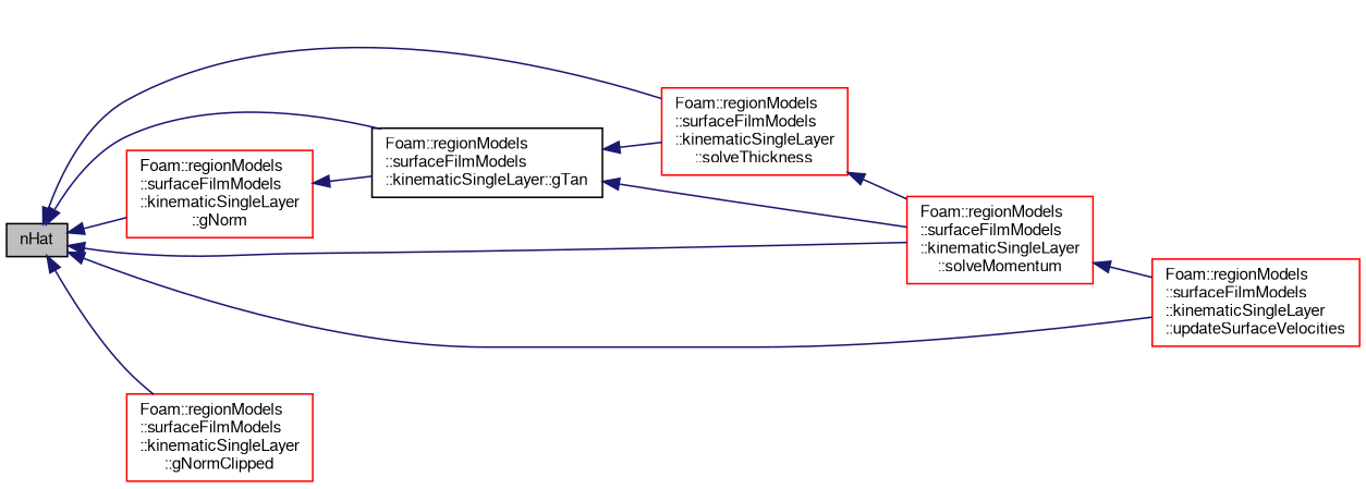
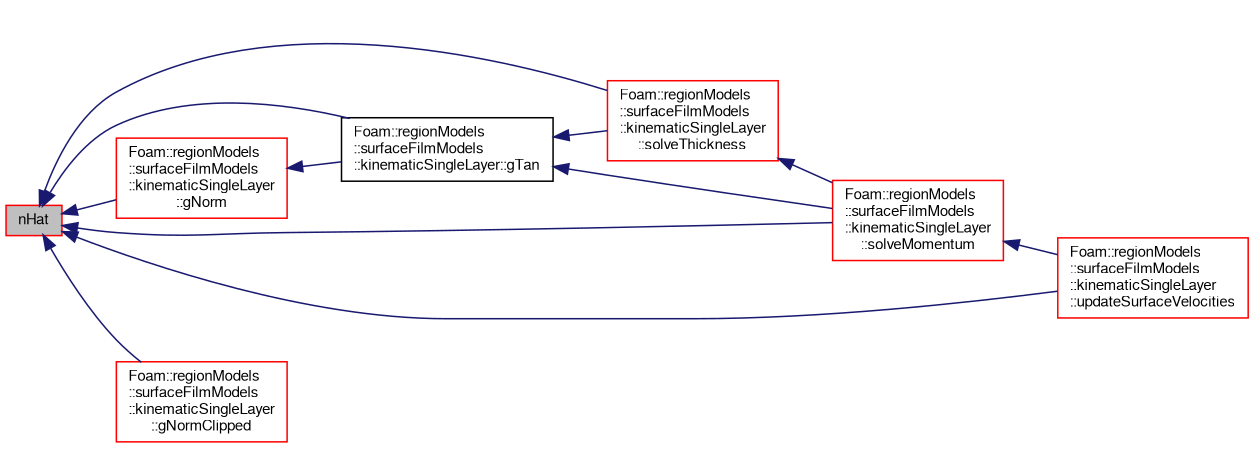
  digraph {
    rankdir=LR
    node [color=red fontname=FreeSans fontsize=10 shape=record]
    edge [color=midnightblue dir=back fontname=FreeSans fontsize=10 labelfontname=FreeSans labelfontsize=10 style=solid]
-   n1 [color=black fillcolor=grey75 fontcolor=black height=0.2 label=nHat style=filled width=0.4]
+   n1 [fillcolor=grey75 fontcolor=black height=0.2 label=nHat style=filled width=0.4]
    n2 [height=0.2 label="Foam::regionModels\l::surfaceFilmModels\l::kinematicSingleLayer\l::gNorm" width=0.4]
    n3 [color=black height=0.2 label="Foam::regionModels\l::surfaceFilmModels\l::kinematicSingleLayer::gTan" width=0.4]
    n4 [height=0.2 label="Foam::regionModels\l::surfaceFilmModels\l::kinematicSingleLayer\l::solveMomentum" width=0.4]
    n5 [height=0.2 label="Foam::regionModels\l::surfaceFilmModels\l::kinematicSingleLayer\l::updateSurfaceVelocities" width=0.4]
    n6 [height=0.2 label="Foam::regionModels\l::surfaceFilmModels\l::kinematicSingleLayer\l::solveThickness" width=0.4]
    n7 [height=0.2 label="Foam::regionModels\l::surfaceFilmModels\l::kinematicSingleLayer\l::gNormClipped" width=0.4]
    n1 -> n2
    n1 -> n3
    n1 -> n4
    n1 -> n5
    n1 -> n6
    n1 -> n7
    n2 -> n3
    n3 -> n4
    n3 -> n6
    n4 -> n5
    n6 -> n4
  }
